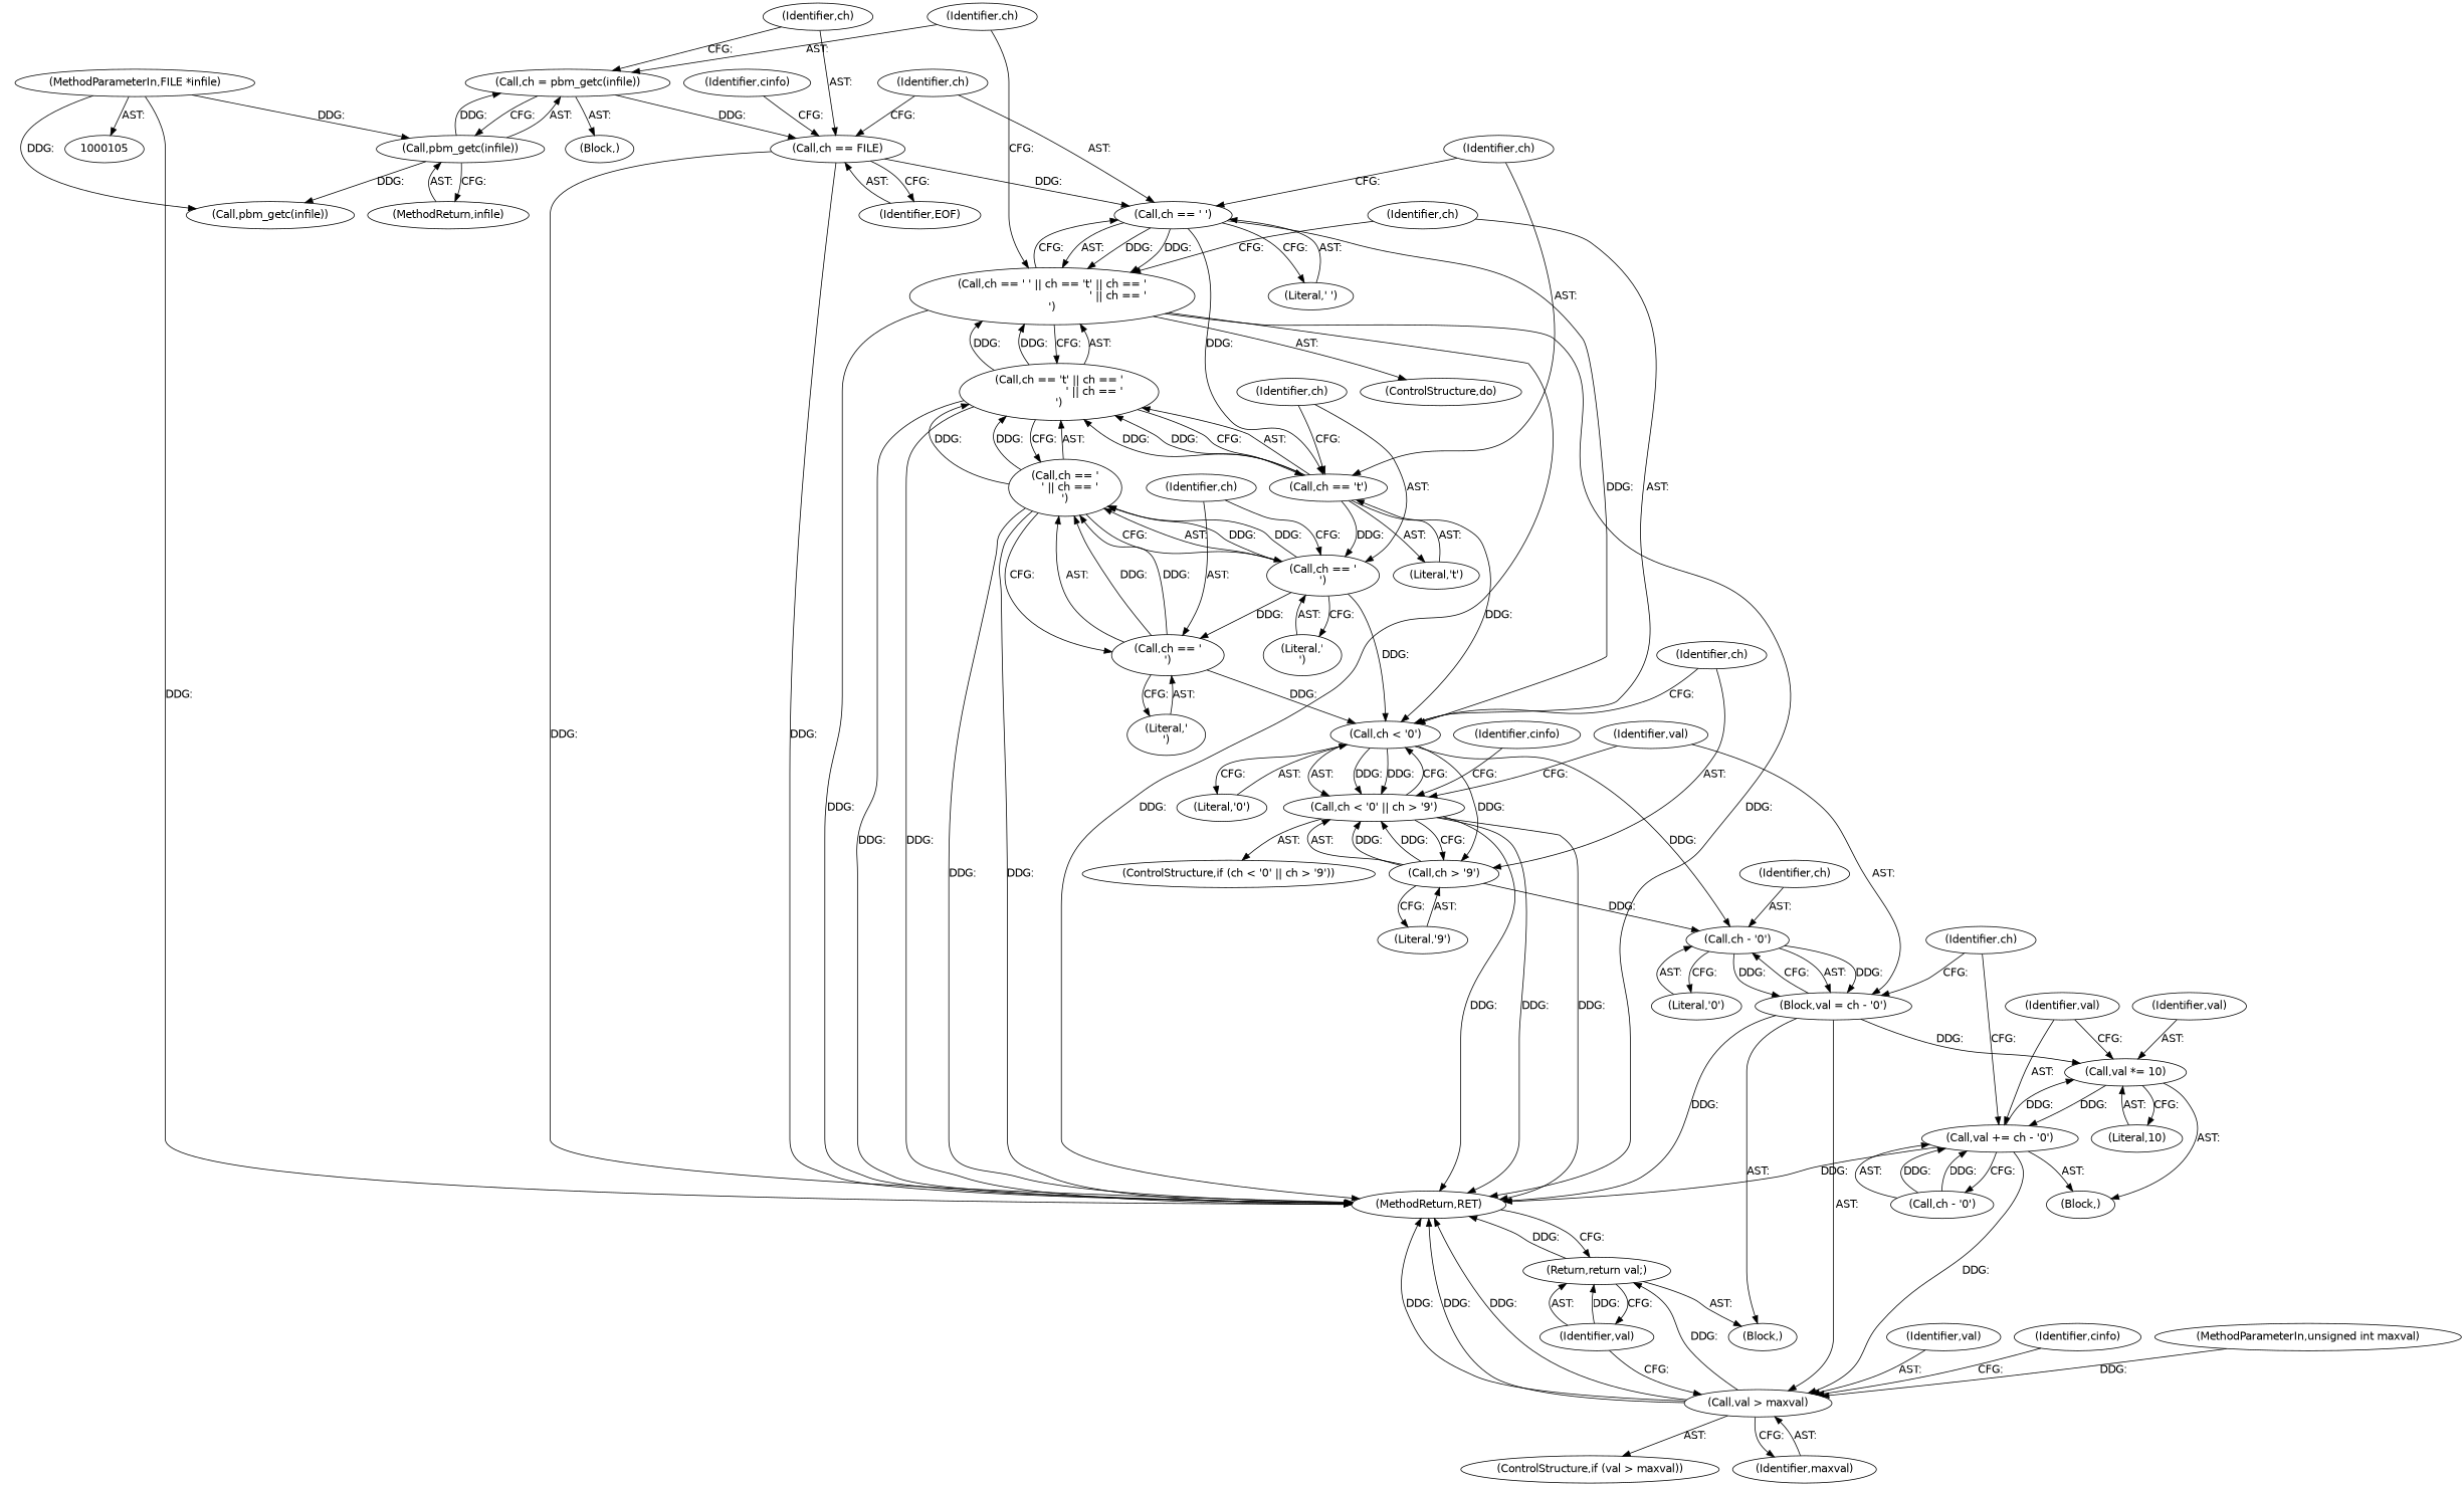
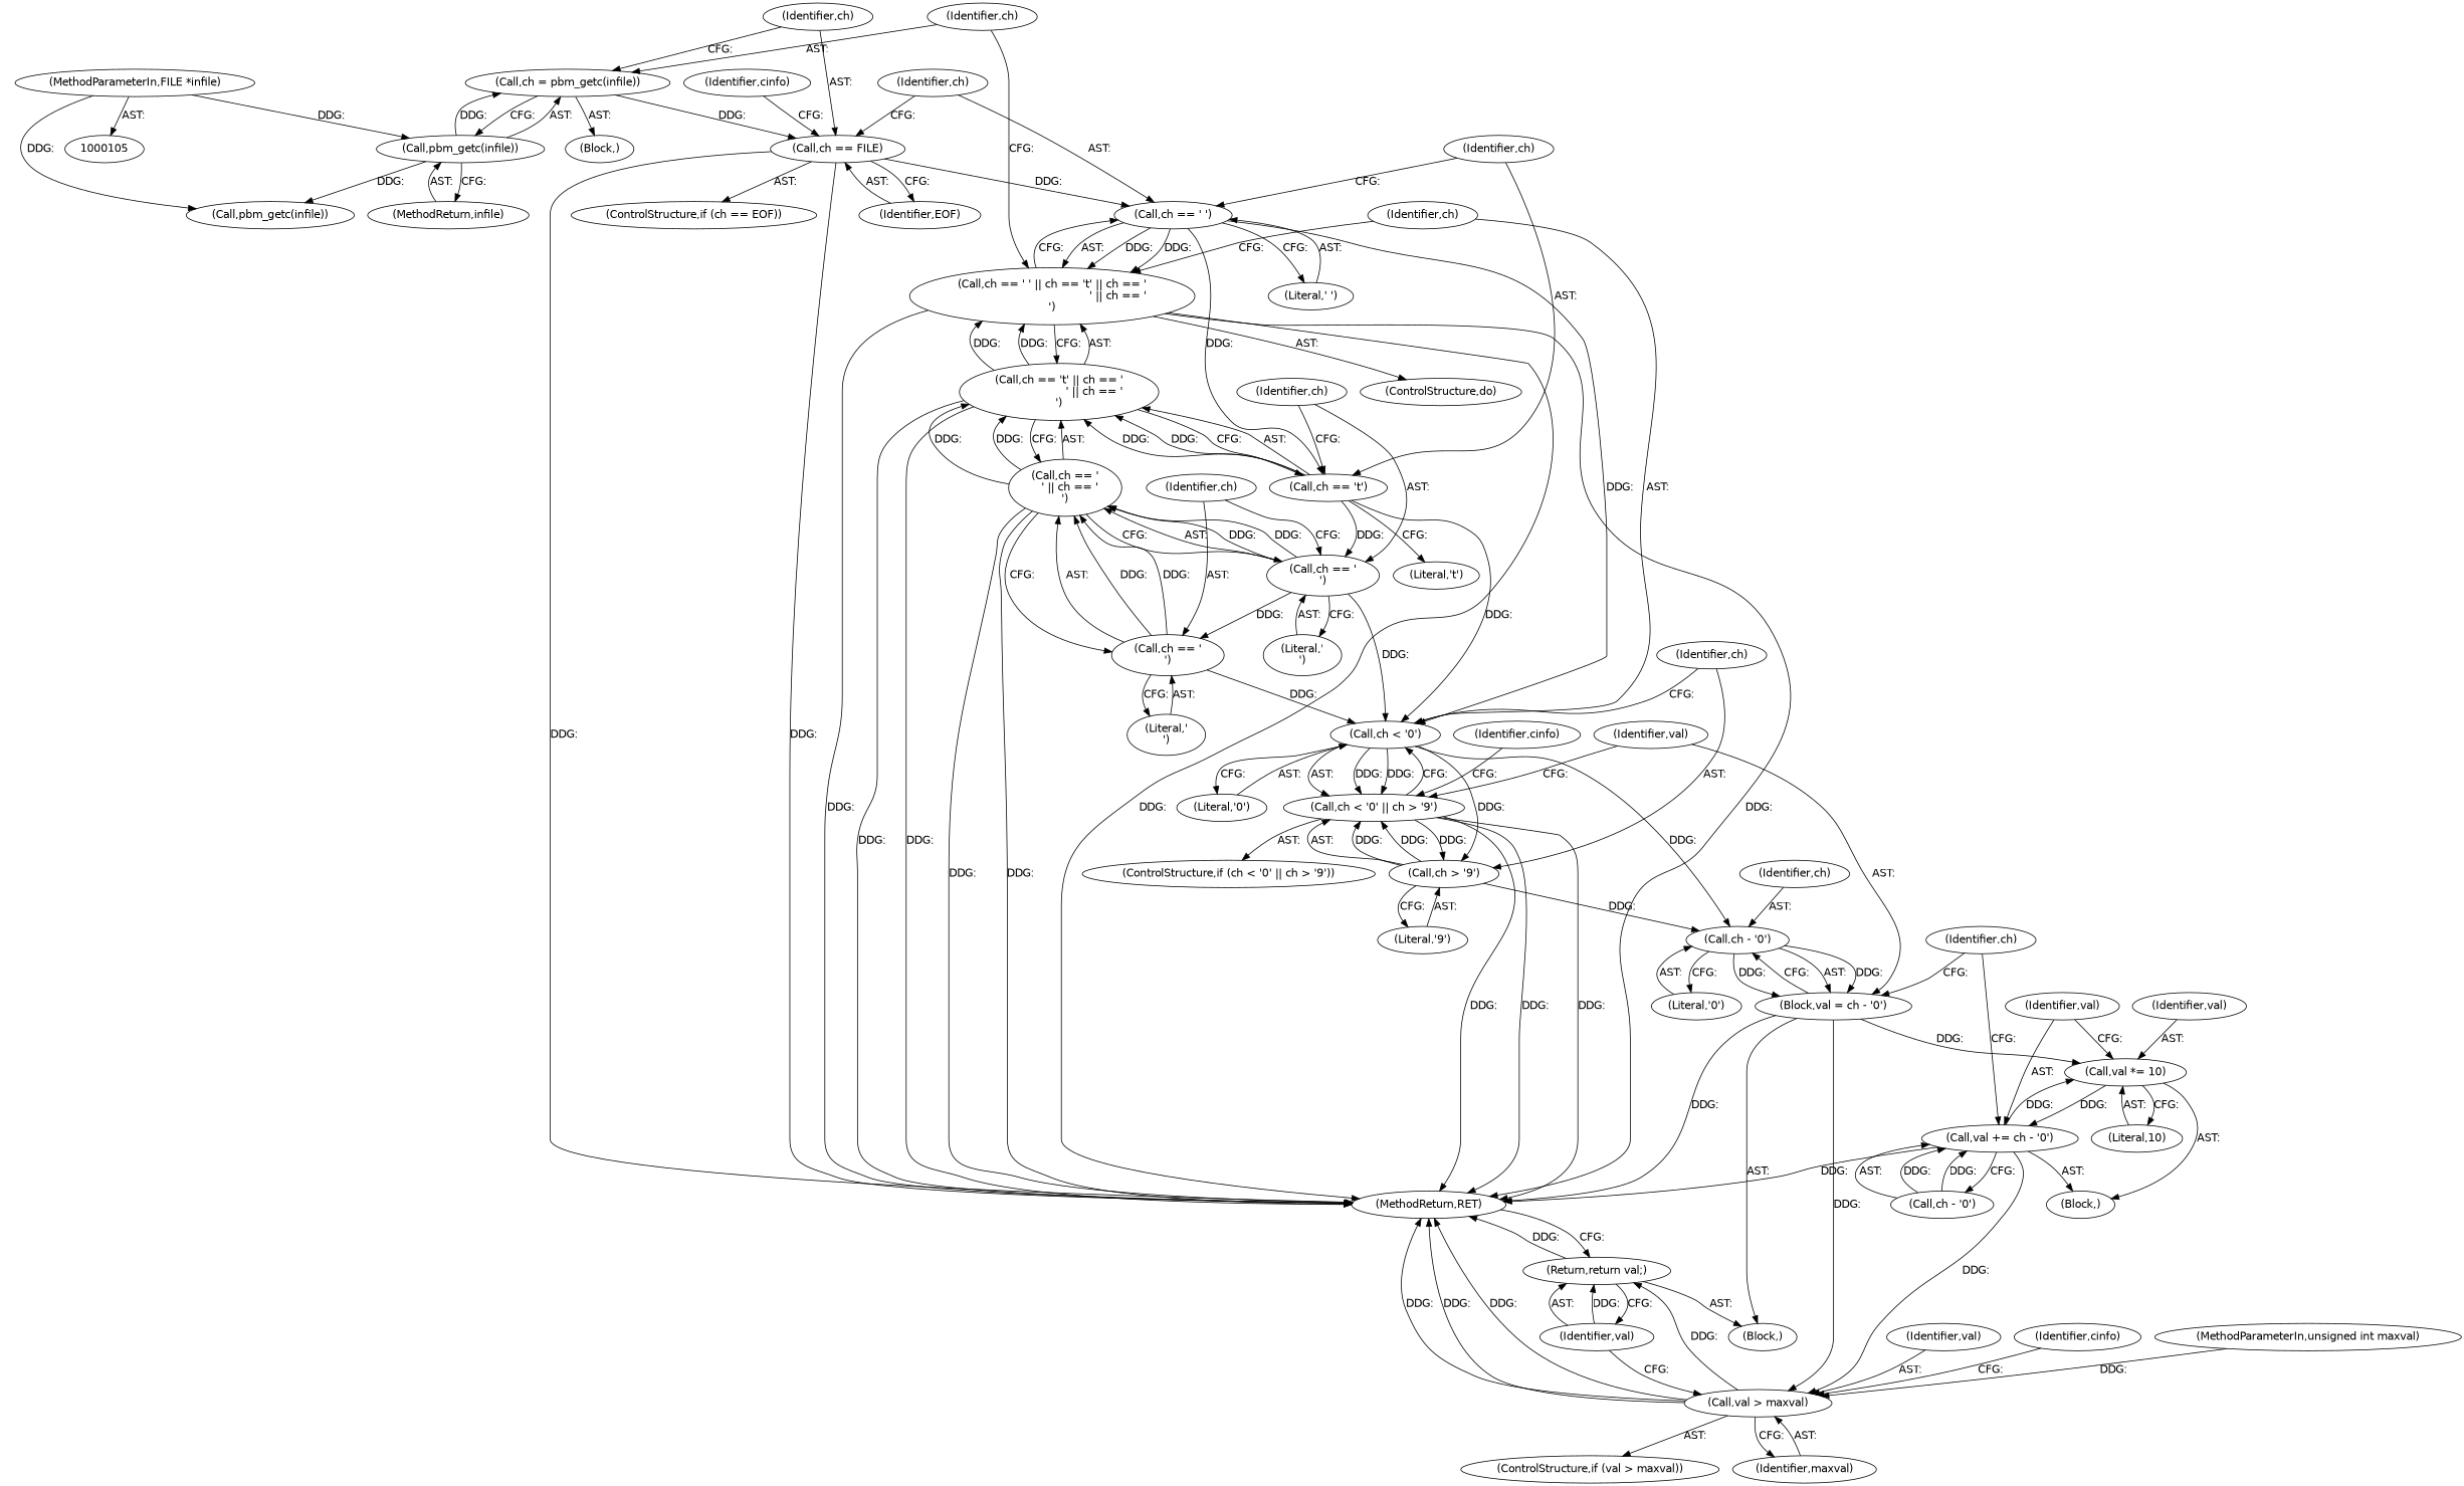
  digraph {
    fontname="DejaVu Sans"
    node [fontname="DejaVu Sans"]
    edge [fontname="DejaVu Sans"]
    n1 [label="(Call,ch = pbm_getc(infile))"]
    n2 [label="(Call,pbm_getc(infile))"]
    n3 [label="(Call,ch == FILE)"]
    n4 [label="(Block,)"]
    n5 [label="(Call,pbm_getc(infile))"]
    n6 [label="(MethodReturn,infile)"]
    n7 [label="(MethodReturn,RET)"]
    n8 [label="(Call,ch == ' ')"]
    n9 [label="(Identifier,EOF)"]
+   n10 [label="(ControlStructure,if (ch == EOF))"]
    n11 [label="(MethodParameterIn,FILE *infile)"]
    1000105
    n13 [label="(Return,return val;)"]
    n14 [label="(Call,ch == ' ' || ch == '\t' || ch == '\n' || ch == '\r')"]
    n15 [label="(Call,ch == '\t')"]
    n16 [label="(Call,ch < '0')"]
    n17 [label="(Literal,' ')"]
    n18 [label="(Call,ch == '\t' || ch == '\n' || ch == '\r')"]
    n19 [label="(ControlStructure,do)"]
    n20 [label="(Call,ch == '\n')"]
    n21 [label="(Literal,'\t')"]
    n22 [label="(Call,ch < '0' || ch > '9')"]
    n23 [label="(Call,ch > '9')"]
    n24 [label="(Call,ch - '0')"]
    n25 [label="(Literal,'0')"]
    n26 [label="(Call,ch == '\n' || ch == '\r')"]
    n27 [label="(Call,ch == '\r')"]
    n28 [label="(Literal,'\n')"]
    n29 [label="(Literal,'\r')"]
    n30 [label="(ControlStructure,if (ch < '0' || ch > '9'))"]
    n31 [label="(Literal,'9')"]
    n32 [label="(Block,val = ch - '0')"]
    n33 [label="(Literal,'0')"]
    n34 [label="(Call,val *= 10)"]
    n35 [label="(Call,val > maxval)"]
    n36 [label="(Block,)"]
    n37 [label="(Call,val += ch - '0')"]
    n38 [label="(Block,)"]
    n39 [label="(Literal,10)"]
    n40 [label="(ControlStructure,if (val > maxval))"]
    n41 [label="(Identifier,maxval)"]
    n42 [label="(Call,ch - '0')"]
    n43 [label="(Identifier,val)"]
    n44 [label="(Identifier,ch)"]
    n45 [label="(Identifier,cinfo)"]
    n46 [label="(Identifier,ch)"]
    n47 [label="(Identifier,ch)"]
    n48 [label="(Identifier,ch)"]
    n49 [label="(Identifier,val)"]
    n50 [label="(Identifier,val)"]
    n51 [label="(Identifier,cinfo)"]
    n52 [label="(Identifier,ch)"]
    n53 [label="(Identifier,ch)"]
    n54 [label="(Identifier,ch)"]
    n55 [label="(Identifier,cinfo)"]
    n56 [label="(Identifier,ch)"]
    n57 [label="(Identifier,ch)"]
    n58 [label="(Identifier,val)"]
    n59 [label="(Identifier,val)"]
    n60 [label="(MethodParameterIn,unsigned int maxval)"]
    n61 [label="(Identifier,ch)"]
    n1 -> n2 [label="CFG: "]
    n1 -> n3 [label="DDG: "]
    n1 -> n4 [label="AST: "]
    n2 -> n1 [label="AST: "]
    n2 -> n1 [label="DDG: "]
    n2 -> n5 [label="DDG: "]
    n2 -> n6 [label="CFG: "]
    n3 -> n7 [label="DDG: "]
    n3 -> n7 [label="DDG: "]
    n3 -> n8 [label="DDG: "]
    n3 -> n9 [label="CFG: "]
+   n3 -> n10 [label="AST: "]
    n6 -> n2 [label="AST: "]
    n7 -> n13 [label="CFG: "]
    n8 -> n14 [label="AST: "]
    n8 -> n14 [label="DDG: "]
    n8 -> n14 [label="DDG: "]
    n8 -> n15 [label="DDG: "]
    n8 -> n16 [label="DDG: "]
    n8 -> n17 [label="CFG: "]
    n9 -> n3 [label="AST: "]
    n11 -> n2 [label="DDG: "]
    n11 -> n5 [label="DDG: "]
-   n11 -> n7 [label="DDG: "]
    n11 -> 1000105 [label="AST: "]
    n13 -> n7 [label="DDG: "]
    n13 -> n36 [label="AST: "]
    n13 -> n43 [label="CFG: "]
    n14 -> n7 [label="DDG: "]
    n14 -> n7 [label="DDG: "]
    n14 -> n7 [label="DDG: "]
    n14 -> n8 [label="CFG: "]
    n14 -> n18 [label="CFG: "]
    n14 -> n19 [label="AST: "]
    n15 -> n16 [label="DDG: "]
    n15 -> n18 [label="AST: "]
    n15 -> n18 [label="DDG: "]
    n15 -> n18 [label="DDG: "]
    n15 -> n20 [label="DDG: "]
-   n15 -> n21 [label="AST: "]
+   n15 -> n21 [label="CFG: "]
    n16 -> n22 [label="AST: "]
    n16 -> n22 [label="DDG: "]
    n16 -> n22 [label="DDG: "]
    n16 -> n23 [label="DDG: "]
    n16 -> n24 [label="DDG: "]
    n16 -> n25 [label="CFG: "]
    n17 -> n8 [label="AST: "]
    n18 -> n7 [label="DDG: "]
    n18 -> n7 [label="DDG: "]
    n18 -> n14 [label="AST: "]
    n18 -> n14 [label="DDG: "]
    n18 -> n14 [label="DDG: "]
    n18 -> n15 [label="CFG: "]
    n18 -> n26 [label="CFG: "]
    n20 -> n16 [label="DDG: "]
    n20 -> n26 [label="AST: "]
    n20 -> n26 [label="DDG: "]
    n20 -> n26 [label="DDG: "]
    n20 -> n27 [label="DDG: "]
    n20 -> n28 [label="CFG: "]
-   n21 -> n15 [label="AST: "]
    n22 -> n7 [label="DDG: "]
    n22 -> n7 [label="DDG: "]
    n22 -> n7 [label="DDG: "]
    n22 -> n16 [label="CFG: "]
-   n22 -> n23 [label="CFG: "]
+   n22 -> n23 [label="DDG: "]
    n22 -> n30 [label="AST: "]
    n23 -> n22 [label="AST: "]
    n23 -> n22 [label="DDG: "]
    n23 -> n22 [label="DDG: "]
    n23 -> n24 [label="DDG: "]
    n23 -> n31 [label="CFG: "]
    n24 -> n32 [label="AST: "]
    n24 -> n32 [label="DDG: "]
    n24 -> n32 [label="DDG: "]
    n24 -> n33 [label="CFG: "]
    n25 -> n16 [label="AST: "]
    n26 -> n7 [label="DDG: "]
    n26 -> n7 [label="DDG: "]
    n26 -> n18 [label="AST: "]
    n26 -> n18 [label="DDG: "]
    n26 -> n18 [label="DDG: "]
    n26 -> n20 [label="CFG: "]
    n26 -> n27 [label="CFG: "]
    n27 -> n16 [label="DDG: "]
    n27 -> n26 [label="AST: "]
    n27 -> n26 [label="DDG: "]
    n27 -> n26 [label="DDG: "]
    n27 -> n29 [label="CFG: "]
    n28 -> n20 [label="AST: "]
    n29 -> n27 [label="AST: "]
    n31 -> n23 [label="AST: "]
    n32 -> n7 [label="DDG: "]
    n32 -> n24 [label="CFG: "]
    n32 -> n34 [label="DDG: "]
-   n32 -> n35 [label="AST: "]
+   n32 -> n35 [label="DDG: "]
    n32 -> n36 [label="AST: "]
    n33 -> n24 [label="AST: "]
    n34 -> n37 [label="DDG: "]
    n34 -> n38 [label="AST: "]
    n34 -> n39 [label="CFG: "]
    n35 -> n7 [label="DDG: "]
    n35 -> n7 [label="DDG: "]
    n35 -> n7 [label="DDG: "]
    n35 -> n13 [label="DDG: "]
    n35 -> n40 [label="AST: "]
    n35 -> n41 [label="CFG: "]
    n37 -> n7 [label="DDG: "]
    n37 -> n34 [label="DDG: "]
    n37 -> n35 [label="DDG: "]
    n37 -> n38 [label="AST: "]
    n37 -> n42 [label="CFG: "]
    n39 -> n34 [label="AST: "]
    n41 -> n35 [label="AST: "]
    n42 -> n37 [label="AST: "]
    n42 -> n37 [label="DDG: "]
    n42 -> n37 [label="DDG: "]
    n43 -> n13 [label="AST: "]
    n43 -> n13 [label="DDG: "]
    n43 -> n35 [label="CFG: "]
    n44 -> n1 [label="CFG: "]
    n44 -> n3 [label="AST: "]
    n45 -> n22 [label="CFG: "]
    n46 -> n16 [label="CFG: "]
    n46 -> n23 [label="AST: "]
    n47 -> n32 [label="CFG: "]
    n47 -> n37 [label="CFG: "]
    n48 -> n3 [label="CFG: "]
    n48 -> n8 [label="AST: "]
    n49 -> n22 [label="CFG: "]
    n49 -> n32 [label="AST: "]
    n50 -> n35 [label="AST: "]
    n51 -> n35 [label="CFG: "]
    n52 -> n14 [label="CFG: "]
    n52 -> n16 [label="AST: "]
    n53 -> n1 [label="AST: "]
    n53 -> n14 [label="CFG: "]
    n54 -> n8 [label="CFG: "]
    n54 -> n15 [label="AST: "]
    n55 -> n3 [label="CFG: "]
    n56 -> n20 [label="CFG: "]
    n56 -> n27 [label="AST: "]
    n57 -> n24 [label="AST: "]
    n58 -> n34 [label="AST: "]
    n59 -> n34 [label="CFG: "]
    n59 -> n37 [label="AST: "]
    n60 -> n35 [label="DDG: "]
    n61 -> n15 [label="CFG: "]
    n61 -> n20 [label="AST: "]
  }
